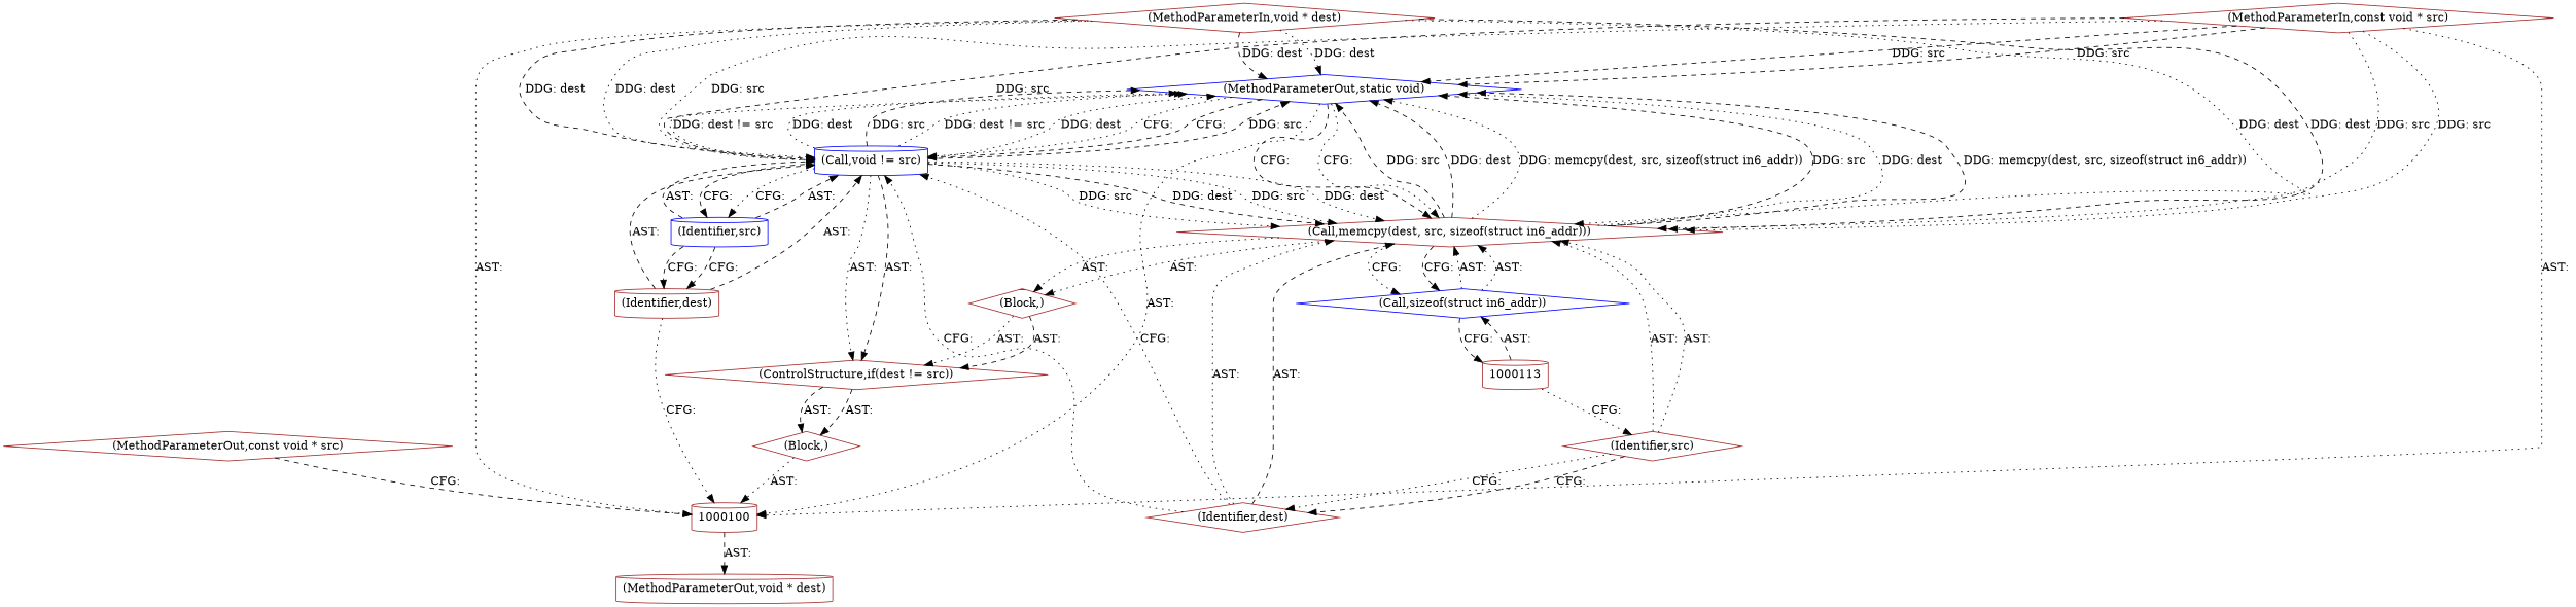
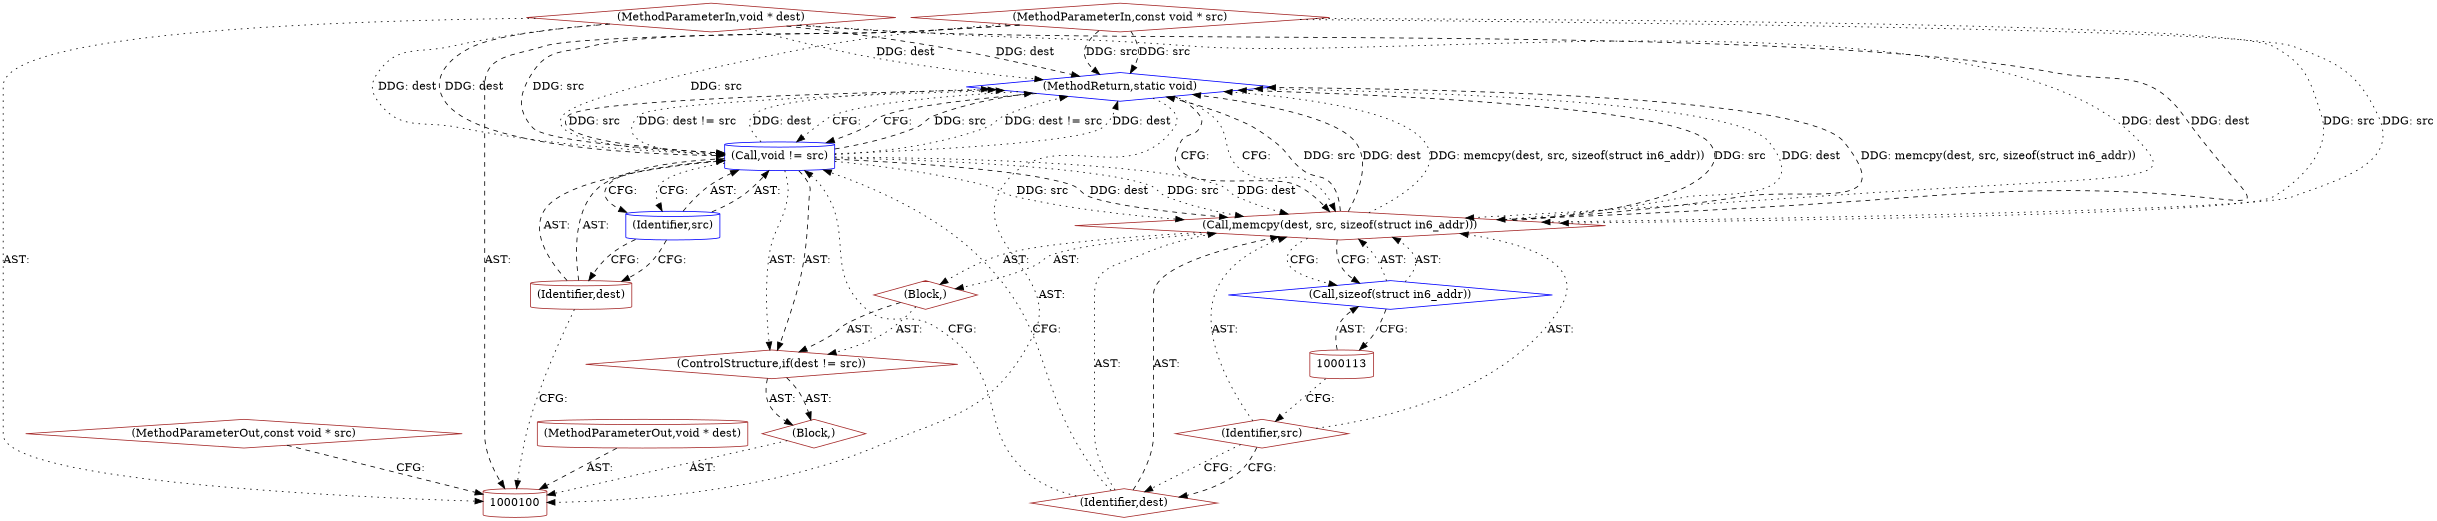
  digraph {
    node [color=brown shape=diamond]
    edge [style=dotted]
-   n1 [color=blue label="(MethodParameterOut,static void)"]
+   n1 [color=blue label="(MethodReturn,static void)"]
    n2 [color=blue label="(Call,void != src)" shape=cylinder]
    n3 [label="(Call,memcpy(dest, src, sizeof(struct in6_addr)))"]
    1000100 [shape=cylinder]
    n5 [label="(ControlStructure,if(dest != src))"]
    n6 [color=blue label="(Identifier,src)" shape=cylinder]
    n7 [label="(Block,)"]
    n8 [color=blue label="(Call,sizeof(struct in6_addr))"]
    n9 [label="(MethodParameterIn,void * dest)"]
    n10 [label="(MethodParameterOut,void * dest)" shape=cylinder]
    n11 [label="(MethodParameterIn,const void * src)"]
    n12 [label="(MethodParameterOut,const void * src)"]
    n13 [label="(Block,)"]
    n14 [label="(Identifier,dest)" shape=cylinder]
    n15 [label="(Identifier,dest)"]
    n16 [label="(Identifier,src)"]
    1000113 [shape=cylinder]
    n1 -> n2 [label="CFG: "]
    n1 -> n2 [label="CFG: " style=dashed]
    n1 -> n3 [label="CFG: " style=dashed]
    n1 -> n3 [label="CFG: "]
    n1 -> 1000100 [label="AST: "]
    n2 -> n1 [label="DDG: src" style=dashed]
    n2 -> n1 [label="DDG: dest != src"]
    n2 -> n1 [label="DDG: dest"]
    n2 -> n1 [label="DDG: src" style=dashed]
    n2 -> n1 [label="DDG: dest != src"]
    n2 -> n1 [label="DDG: dest"]
    n2 -> n3 [label="DDG: dest" style=dashed]
    n2 -> n3 [label="DDG: src"]
    n2 -> n3 [label="DDG: dest"]
    n2 -> n3 [label="DDG: src"]
    n2 -> n5 [label="AST: " style=dashed]
    n2 -> n5 [label="AST: "]
    n2 -> n6 [label="CFG: " style=dashed]
    n2 -> n6 [label="CFG: "]
    n3 -> n1 [label="DDG: src" style=dashed]
    n3 -> n1 [label="DDG: dest" style=dashed]
    n3 -> n1 [label="DDG: memcpy(dest, src, sizeof(struct in6_addr))"]
    n3 -> n1 [label="DDG: src" style=dashed]
    n3 -> n1 [label="DDG: dest"]
    n3 -> n1 [label="DDG: memcpy(dest, src, sizeof(struct in6_addr))" style=dashed]
    n3 -> n7 [label="AST: "]
    n3 -> n7 [label="AST: "]
    n3 -> n8 [label="CFG: "]
    n3 -> n8 [label="CFG: " style=dashed]
    n5 -> n13 [label="AST: " style=dashed]
    n5 -> n13 [label="AST: " style=dashed]
    n6 -> n2 [label="AST: " style=dashed]
    n6 -> n2 [label="AST: " style=dashed]
    n6 -> n14 [label="CFG: " style=dashed]
    n6 -> n14 [label="CFG: " style=dashed]
    n7 -> n5 [label="AST: "]
    n7 -> n5 [label="AST: " style=dashed]
    n8 -> n3 [label="AST: "]
    n8 -> n3 [label="AST: "]
    n8 -> 1000113 [label="CFG: " style=dashed]
    n9 -> n1 [label="DDG: dest"]
    n9 -> n1 [label="DDG: dest" style=dashed]
    n9 -> n2 [label="DDG: dest" style=dashed]
    n9 -> n2 [label="DDG: dest"]
    n9 -> n3 [label="DDG: dest"]
    n9 -> n3 [label="DDG: dest" style=dashed]
    n9 -> 1000100 [label="AST: "]
-   1000100 -> n10 [label="AST: " style=dashed]
+   n10 -> 1000100 [label="AST: " style=dashed]
    n11 -> n1 [label="DDG: src" style=dashed]
    n11 -> n1 [label="DDG: src" style=dashed]
    n11 -> n2 [label="DDG: src" style=dashed]
    n11 -> n2 [label="DDG: src"]
    n11 -> n3 [label="DDG: src"]
    n11 -> n3 [label="DDG: src"]
-   n11 -> 1000100 [label="AST: "]
+   n11 -> 1000100 [label="AST: " style=dashed]
    n12 -> 1000100 [label="CFG: " style=dashed]
    n13 -> 1000100 [label="AST: "]
    n14 -> n2 [label="AST: " style=dashed]
    n14 -> n2 [label="AST: " style=dashed]
    n14 -> 1000100 [label="CFG: "]
    n15 -> n2 [label="CFG: "]
    n15 -> n2 [label="CFG: "]
    n15 -> n3 [label="AST: "]
    n15 -> n3 [label="AST: " style=dashed]
    n16 -> n3 [label="AST: "]
    n16 -> n3 [label="AST: "]
    n16 -> n15 [label="CFG: "]
    n16 -> n15 [label="CFG: " style=dashed]
    1000113 -> n8 [label="AST: " style=dashed]
    1000113 -> n16 [label="CFG: "]
  }
